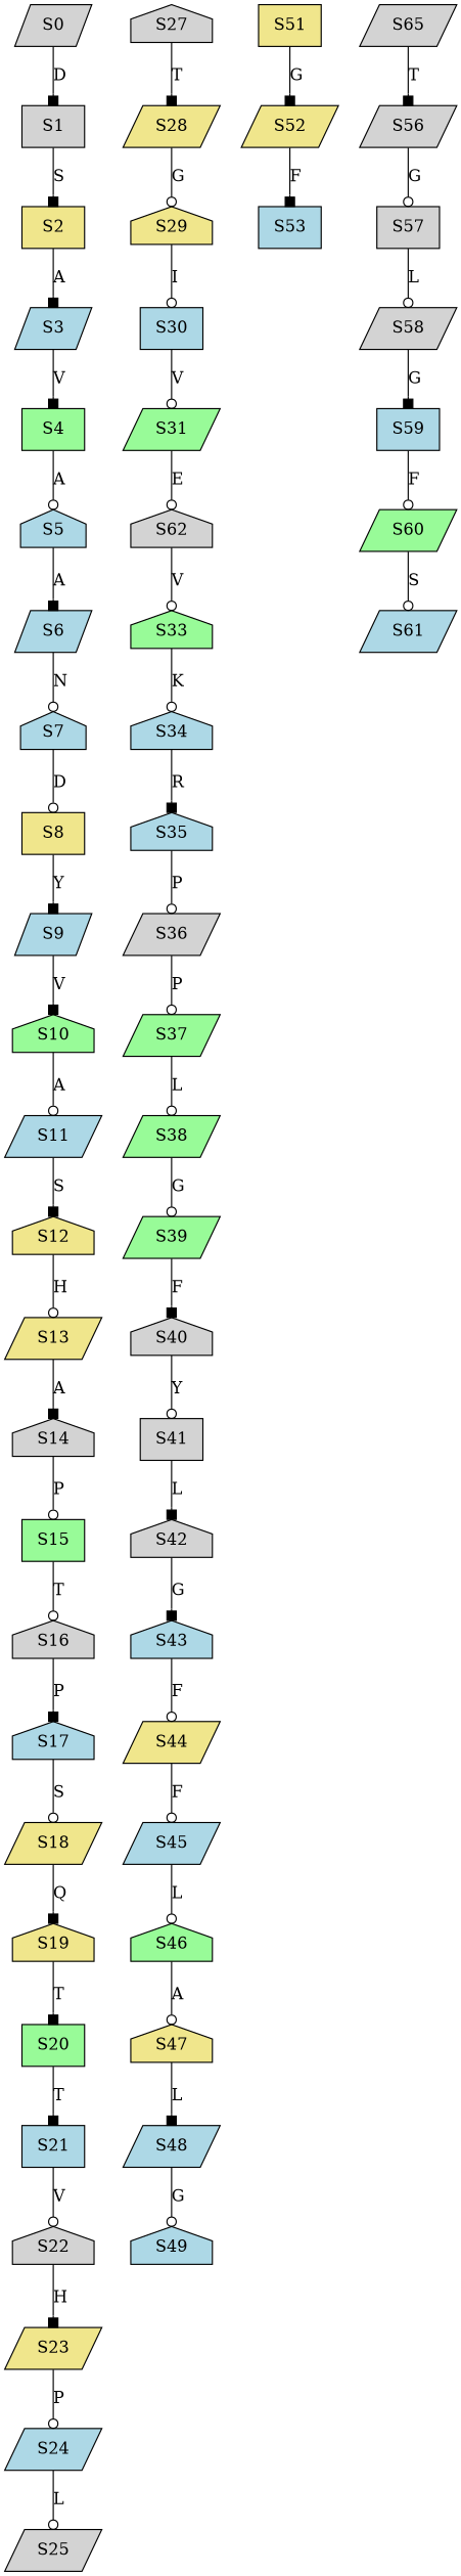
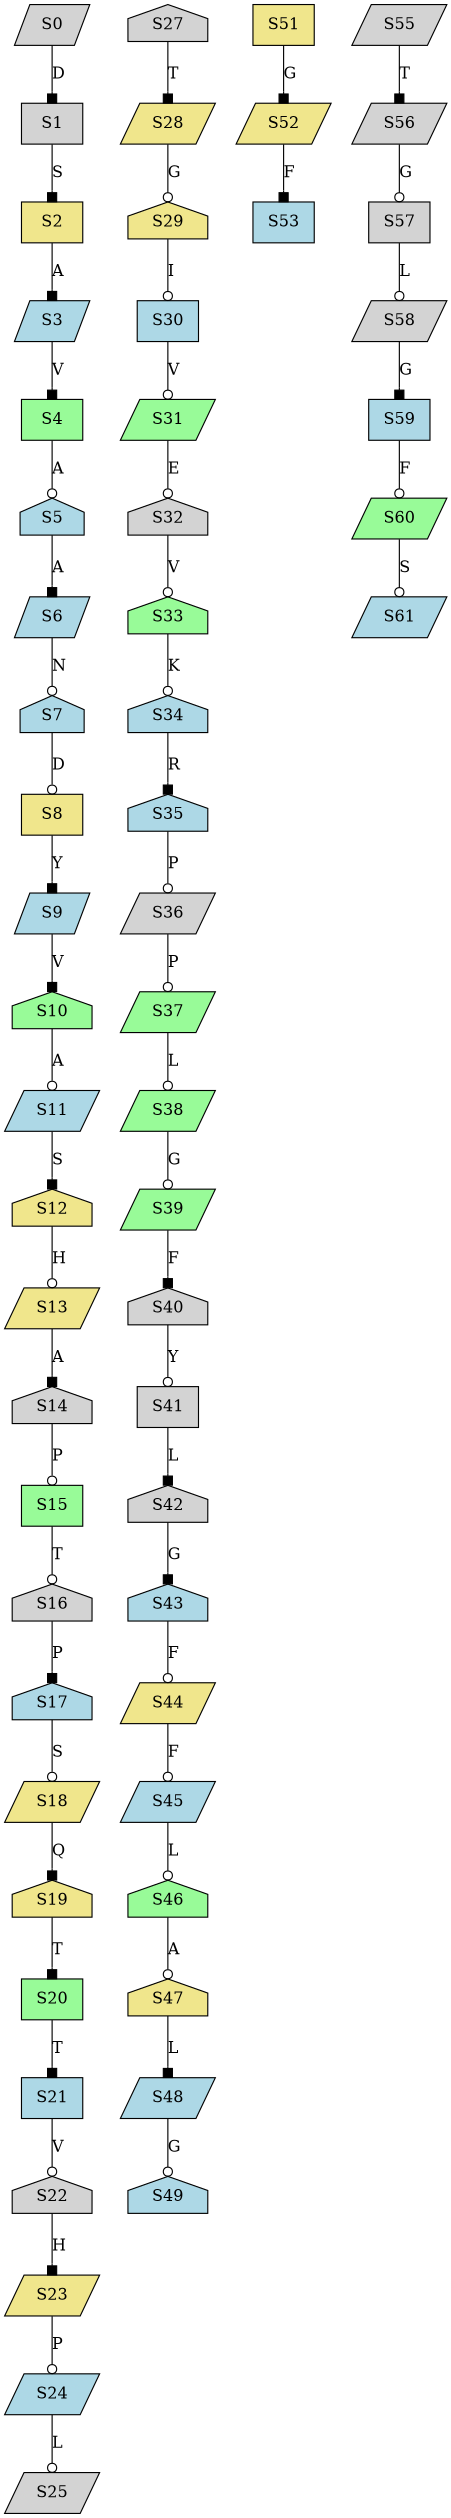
  strict digraph {
    node [fillcolor=lightblue shape=parallelogram style=filled]
    edge [arrowhead=odot]
    S0 [fillcolor=lightgrey]
    S1 [fillcolor=lightgrey shape=box]
    S2 [fillcolor=khaki shape=box]
    S3
    S4 [fillcolor=palegreen shape=box]
    S5 [shape=house]
    S6
    S7 [shape=house]
    S8 [fillcolor=khaki shape=box]
    S9
    S10 [fillcolor=palegreen shape=house]
    S11
    S12 [fillcolor=khaki shape=house]
    S13 [fillcolor=khaki]
    S14 [fillcolor=lightgrey shape=house]
    S15 [fillcolor=palegreen shape=box]
    S16 [fillcolor=lightgrey shape=house]
    S17 [shape=house]
    S18 [fillcolor=khaki]
    S19 [fillcolor=khaki shape=house]
    S20 [fillcolor=palegreen shape=box]
    S21 [shape=box]
    S22 [fillcolor=lightgrey shape=house]
    S23 [fillcolor=khaki]
    S24
    S25 [fillcolor=lightgrey]
    S27 [fillcolor=lightgrey shape=house]
    S28 [fillcolor=khaki]
    S29 [fillcolor=khaki shape=house]
    S30 [shape=box]
    S31 [fillcolor=palegreen]
-   S32 [fillcolor=lightgrey shape=house label=S62]
+   S32 [fillcolor=lightgrey shape=house]
    S33 [fillcolor=palegreen shape=house]
    S34 [shape=house]
    S35 [shape=house]
    S36 [fillcolor=lightgrey]
    S37 [fillcolor=palegreen]
    S38 [fillcolor=palegreen]
    S39 [fillcolor=palegreen]
    S40 [fillcolor=lightgrey shape=house]
    S41 [fillcolor=lightgrey shape=box]
    S42 [fillcolor=lightgrey shape=house]
    S43 [shape=house]
    S44 [fillcolor=khaki]
    S45
    S46 [fillcolor=palegreen shape=house]
    S47 [fillcolor=khaki shape=house]
    S48
    S49 [shape=house]
    S51 [fillcolor=khaki shape=box]
    S52 [fillcolor=khaki]
    S53 [shape=box]
-   S55 [fillcolor=lightgrey label=S65]
+   S55 [fillcolor=lightgrey]
    S56 [fillcolor=lightgrey]
    S57 [fillcolor=lightgrey shape=box]
    S58 [fillcolor=lightgrey]
    S59 [shape=box]
    S60 [fillcolor=palegreen]
    S61
    S0 -> S1 [arrowhead=box label=D]
    S1 -> S2 [arrowhead=box label=S]
    S2 -> S3 [arrowhead=box label=A]
    S3 -> S4 [arrowhead=box label=V]
    S4 -> S5 [label=A]
    S5 -> S6 [arrowhead=box label=A]
    S6 -> S7 [label=N]
    S7 -> S8 [label=D]
    S8 -> S9 [arrowhead=box label=Y]
    S9 -> S10 [arrowhead=box label=V]
    S10 -> S11 [label=A]
    S11 -> S12 [arrowhead=box label=S]
    S12 -> S13 [label=H]
    S13 -> S14 [arrowhead=box label=A]
    S14 -> S15 [label=P]
    S15 -> S16 [label=T]
    S16 -> S17 [arrowhead=box label=P]
    S17 -> S18 [label=S]
    S18 -> S19 [arrowhead=box label=Q]
    S19 -> S20 [arrowhead=box label=T]
    S20 -> S21 [arrowhead=box label=T]
    S21 -> S22 [label=V]
    S22 -> S23 [arrowhead=box label=H]
    S23 -> S24 [label=P]
    S24 -> S25 [label=L]
    S27 -> S28 [arrowhead=box label=T]
    S28 -> S29 [label=G]
    S29 -> S30 [label=I]
    S30 -> S31 [label=V]
    S31 -> S32 [label=E]
    S32 -> S33 [label=V]
    S33 -> S34 [label=K]
    S34 -> S35 [arrowhead=box label=R]
    S35 -> S36 [label=P]
    S36 -> S37 [label=P]
    S37 -> S38 [label=L]
    S38 -> S39 [label=G]
    S39 -> S40 [arrowhead=box label=F]
    S40 -> S41 [label=Y]
    S41 -> S42 [arrowhead=box label=L]
    S42 -> S43 [arrowhead=box label=G]
    S43 -> S44 [label=F]
    S44 -> S45 [label=F]
    S45 -> S46 [label=L]
    S46 -> S47 [label=A]
    S47 -> S48 [arrowhead=box label=L]
    S48 -> S49 [label=G]
    S51 -> S52 [arrowhead=box label=G]
    S52 -> S53 [arrowhead=box label=F]
    S55 -> S56 [arrowhead=box label=T]
    S56 -> S57 [label=G]
    S57 -> S58 [label=L]
    S58 -> S59 [arrowhead=box label=G]
    S59 -> S60 [label=F]
    S60 -> S61 [label=S]
  }
